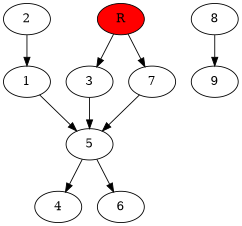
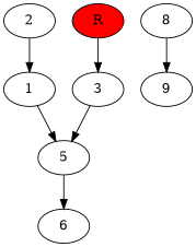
  digraph {
    2
    1
    5
    3
-   4
    6
-   7
    8
    9
    R [fillcolor="#ff0000" style=filled]
    2 -> 1
    1 -> 5
-   5 -> 4
    5 -> 6
    3 -> 5
-   7 -> 5
    8 -> 9
    R -> 3
-   R -> 7
  }
